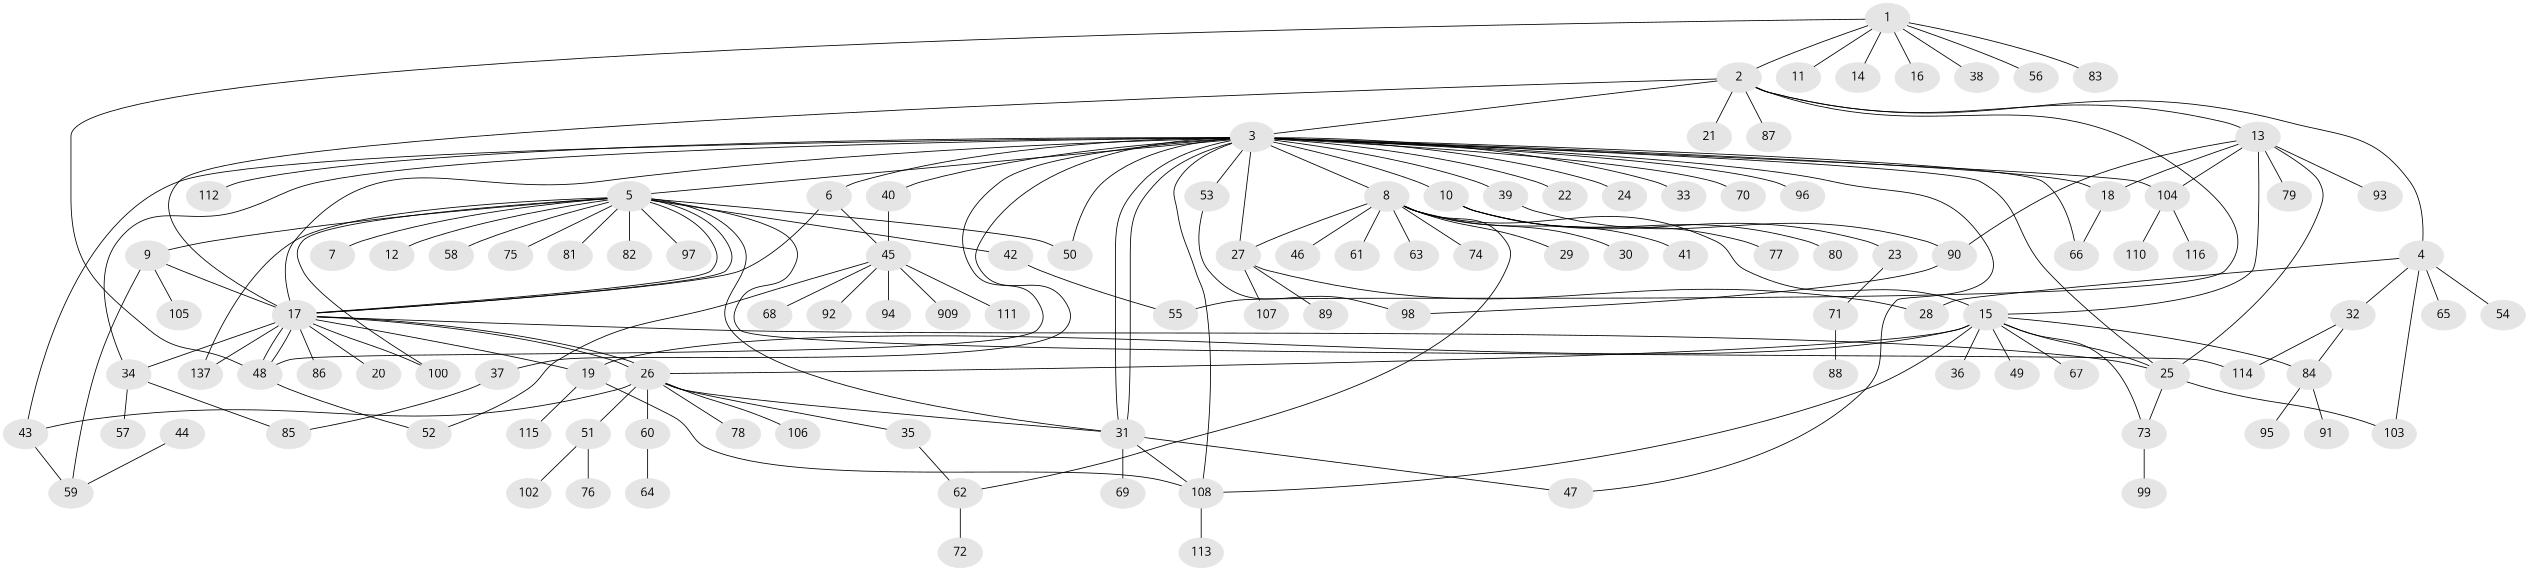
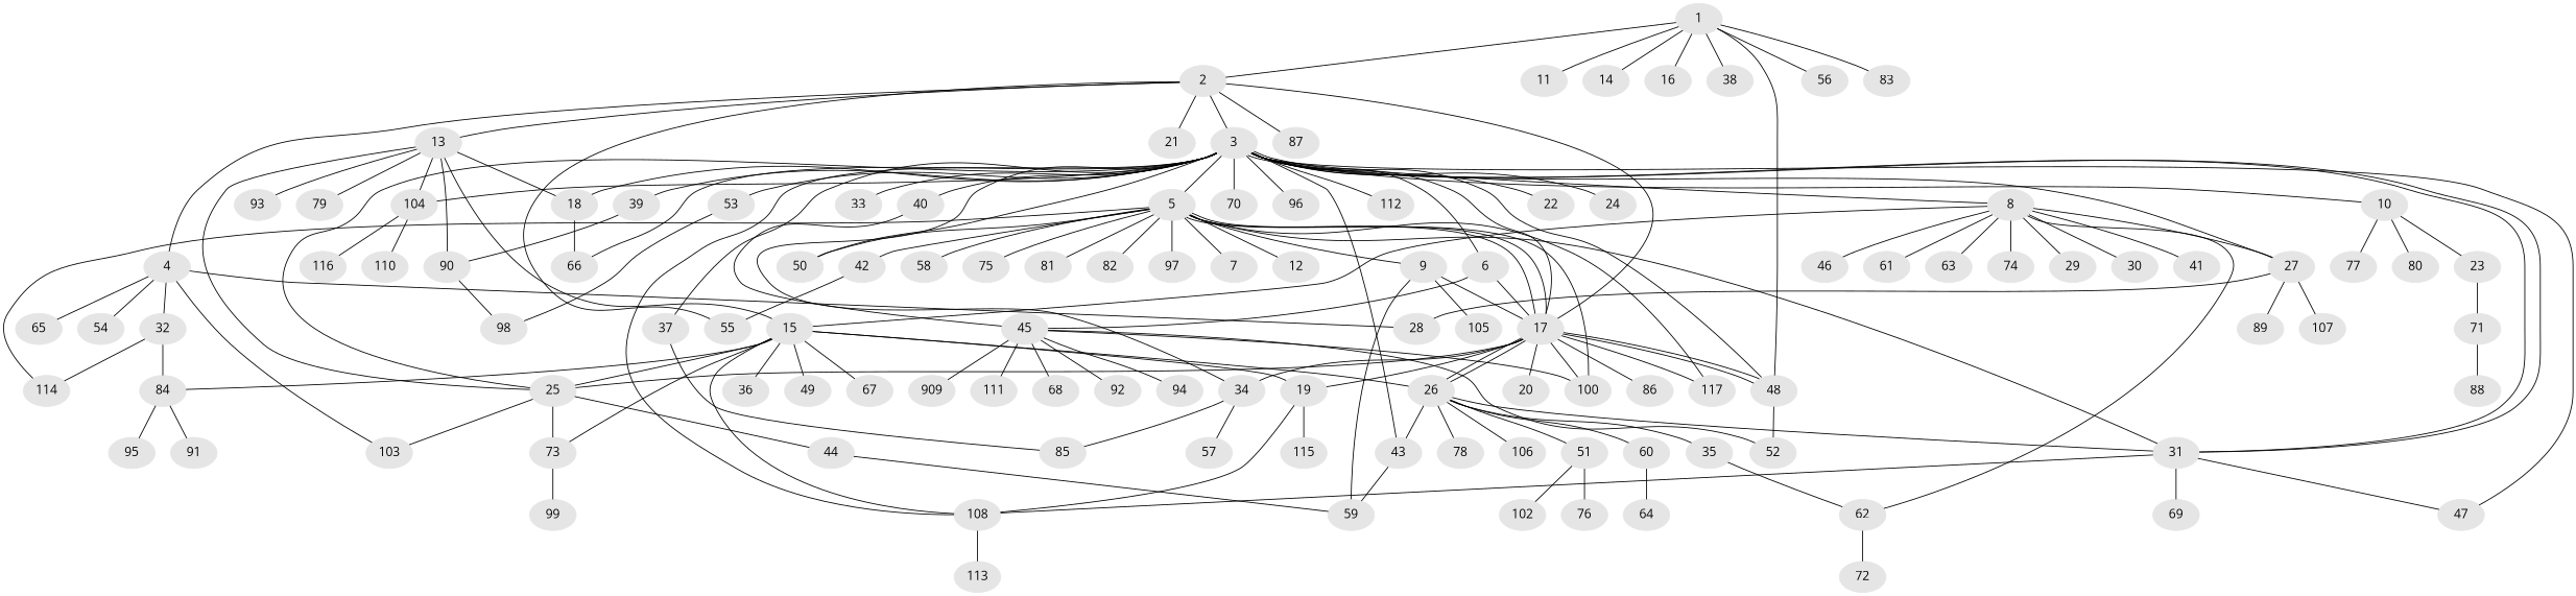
  graph {
    fontname="Open Sans"
    node [color=gray90 fontname="Open Sans" style=filled]
    edge [fontname="Open Sans"]
    1
    2
    11
    14
    16
    38
    48
    56
    83
    3
    4
    13
    17
    21
    55
    87
    52
    5
    6
    8
    10
    18
    22
    24
    25
    27
    31
    33
    34
    37
    39
    40
    43
    47
    50
    53
    66
    70
    96
    104
    108
    112
    28
    32
    54
    65
    103
    15
    79
    90
    93
    100
-   117 [label=137]
+   117
    19
    26
    20
    86
    7
    9
    12
    42
    58
    75
    81
    82
    97
    114
    45
    29
    30
    41
    46
    61
    62
    63
    74
    23
    77
    80
    73
    44
    89
    107
    69
    57
    85
    59
    98
    110
    116
    113
    84
    105
    68
    92
    94
    n97 [label=909]
    111
    36
    49
    67
    72
    71
    115
    35
    51
    60
    78
    106
    99
    91
    95
    88
    76
    102
    64
    1 -- 2
    1 -- 11
    1 -- 14
    1 -- 16
    1 -- 38
    1 -- 48
    1 -- 56
    1 -- 83
    2 -- 3
    2 -- 4
    2 -- 13
    2 -- 17
    2 -- 21
    2 -- 55
    2 -- 87
    48 -- 52
    3 -- 48
    3 -- 17
    3 -- 5
    3 -- 6
    3 -- 8
    3 -- 10
    3 -- 18
    3 -- 22
    3 -- 24
    3 -- 25
    3 -- 27
    3 -- 31
    3 -- 31
    3 -- 33
    3 -- 34
    3 -- 37
    3 -- 39
    3 -- 40
    3 -- 43
    3 -- 47
    3 -- 50
    3 -- 53
    3 -- 66
    3 -- 70
    3 -- 96
    3 -- 104
    3 -- 108
    3 -- 112
    4 -- 28
    4 -- 32
    4 -- 54
    4 -- 65
    4 -- 103
    13 -- 18
    13 -- 25
    13 -- 104
    13 -- 15
    13 -- 79
    13 -- 90
    13 -- 93
    17 -- 48
    17 -- 48
    17 -- 25
    17 -- 34
    17 -- 100
    17 -- 117
    17 -- 19
    17 -- 26
    17 -- 26
    17 -- 20
    17 -- 86
    5 -- 17
    5 -- 17
    5 -- 31
    5 -- 50
    5 -- 100
    5 -- 117
    5 -- 7
    5 -- 9
    5 -- 12
    5 -- 42
    5 -- 58
    5 -- 75
    5 -- 81
    5 -- 82
    5 -- 97
    5 -- 114
    6 -- 17
    6 -- 45
    8 -- 27
    8 -- 15
    8 -- 29
    8 -- 30
    8 -- 41
    8 -- 46
    8 -- 61
    8 -- 62
    8 -- 63
    8 -- 74
    10 -- 23
    10 -- 77
    10 -- 80
    18 -- 66
    25 -- 103
    25 -- 73
+   25 -- 44
    27 -- 28
    27 -- 89
    27 -- 107
    31 -- 47
    31 -- 108
    31 -- 69
    34 -- 57
    34 -- 85
    37 -- 85
    39 -- 90
    40 -- 45
    43 -- 59
    53 -- 98
    104 -- 110
    104 -- 116
    108 -- 113
    32 -- 114
    32 -- 84
    15 -- 25
    15 -- 108
    15 -- 19
    15 -- 26
    15 -- 73
    15 -- 84
    15 -- 36
    15 -- 49
    15 -- 67
    90 -- 98
    19 -- 108
    19 -- 115
    26 -- 31
    26 -- 43
    26 -- 35
    26 -- 51
    26 -- 60
    26 -- 78
    26 -- 106
    9 -- 17
    9 -- 59
    9 -- 105
    42 -- 55
    45 -- 52
+   45 -- 100
    45 -- 68
    45 -- 92
    45 -- 94
    45 -- n97
    45 -- 111
    62 -- 72
    23 -- 71
    73 -- 99
    44 -- 59
    84 -- 91
    84 -- 95
    71 -- 88
    35 -- 62
    51 -- 76
    51 -- 102
    60 -- 64
  }
